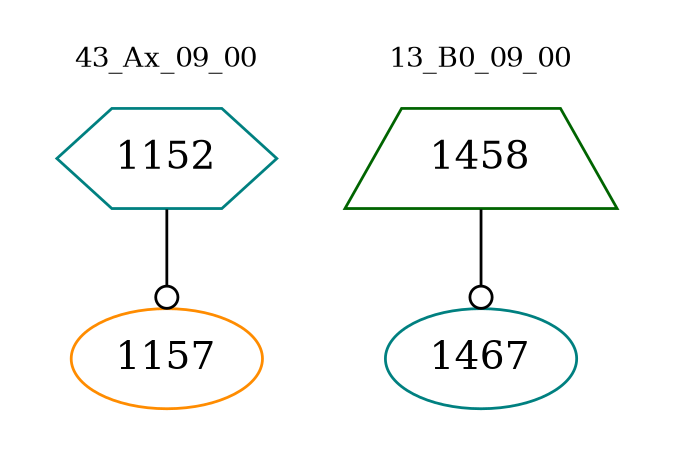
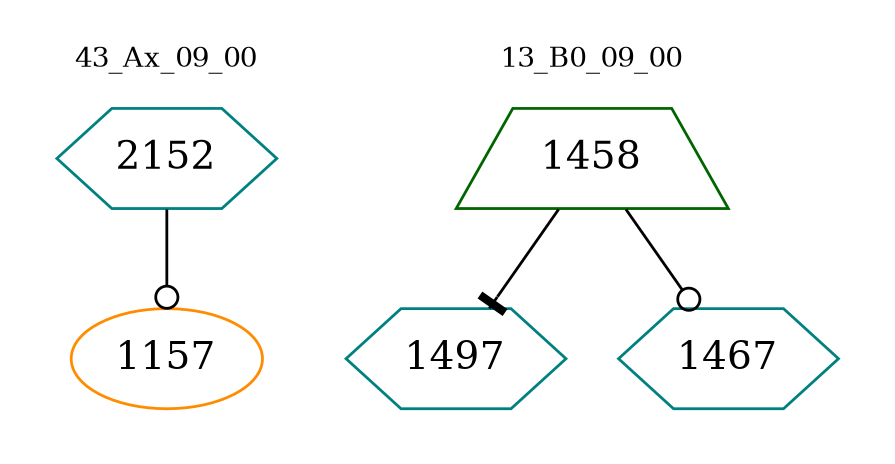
  digraph {
    node [color=teal shape=hexagon]
    edge [arrowhead=odot color=black]
-   n1 [label=1152]
+   n1 [label=2152]
    n2 [color=darkorange label=1157 shape=ellipse]
    n3 [color=darkgreen label=1458 shape=trapezium]
-   n5 [label=1467 shape=ellipse]
+   n4 [label=1497]
+   n5 [label=1467]
    subgraph cluster_1 {
      color=white
      fontsize=10
      label="43_Ax_09_00"
      n1
      n2
    }
    subgraph cluster_2 {
      color=white
      fontsize=10
      label="13_B0_09_00"
      n3
+     n4
      n5
    }
    n1 -> n2
+   n3 -> n4 [arrowhead=tee]
    n3 -> n5
  }
